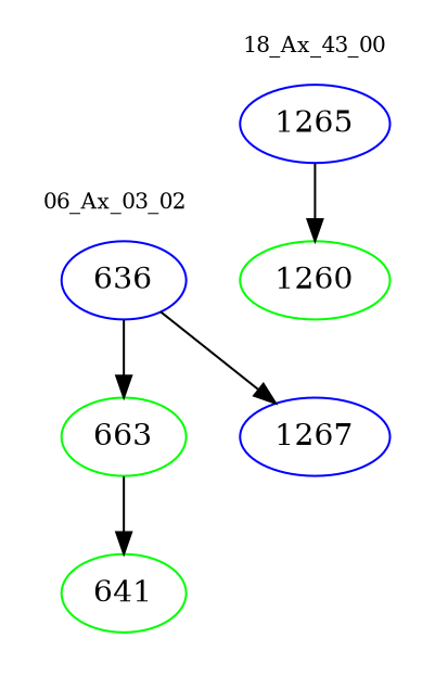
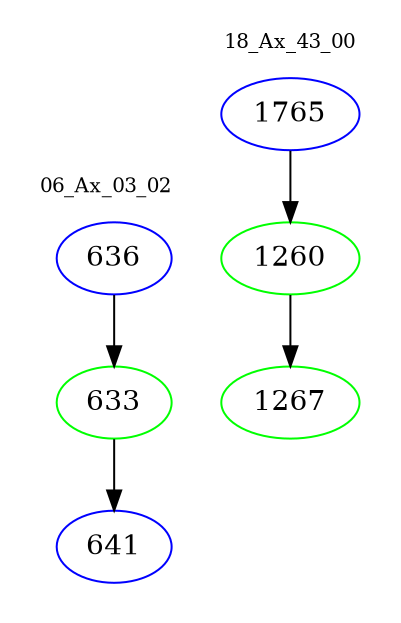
  digraph {
    node [color=blue]
    edge [color=black]
    n1 [label=636]
-   n2 [color=green label=663]
-   n3 [color=green label=641]
-   n4 [label=1265]
+   n2 [color=green label=633]
+   n3 [label=641]
+   n4 [label=1765]
    n5 [color=green label=1260]
-   n6 [label=1267]
+   n6 [color=green label=1267]
    subgraph cluster_1 {
      color=white
      fontsize=10
      label="06_Ax_03_02"
      n1
      n2
      n3
    }
    subgraph cluster_2 {
      color=white
      fontsize=10
      label="18_Ax_43_00"
      n4
      n5
      n6
    }
    n1 -> n2
    n2 -> n3
    n4 -> n5
-   n1 -> n6
+   n5 -> n6
  }
